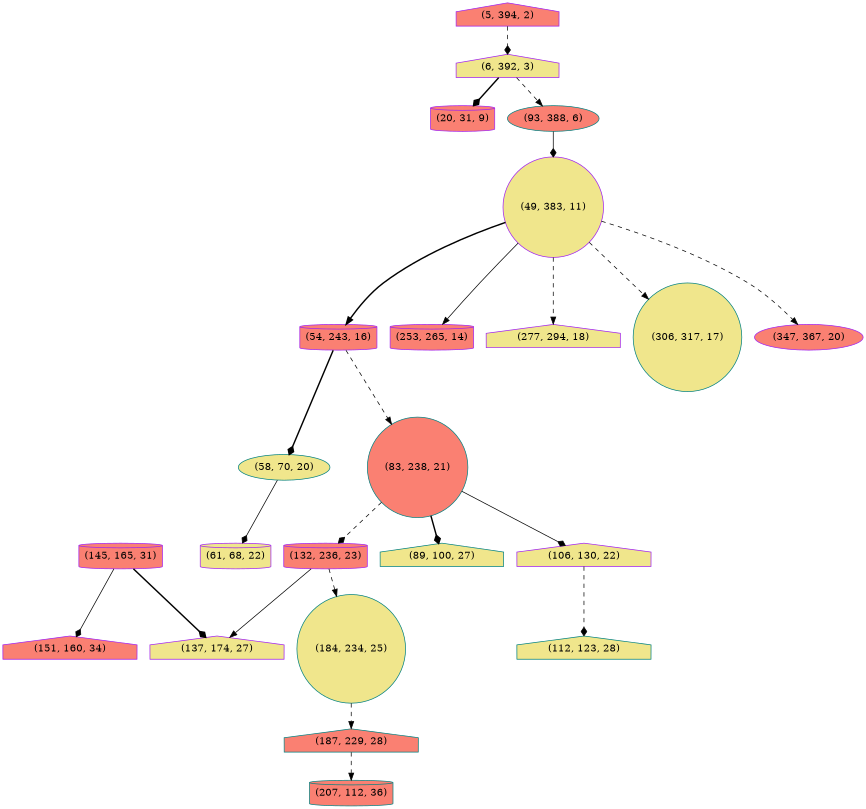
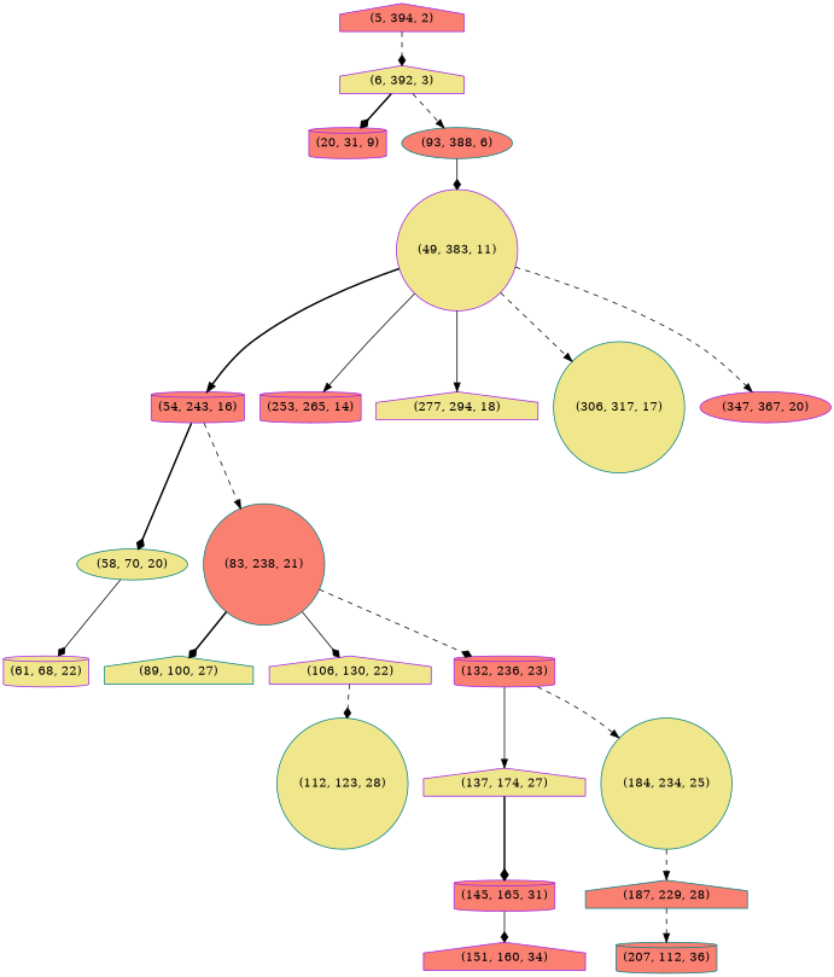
  digraph {
    node [color=purple fillcolor=salmon shape=house style=filled]
    edge [arrowhead=diamond style=dashed]
    "(6, 392, 3)" [fillcolor=khaki]
    "(5, 394, 2)"
    "(20, 31, 9)" [shape=cylinder]
    n4 [color=teal label="(93, 388, 6)" shape=ellipse]
    "(49, 383, 11)" [fillcolor=khaki shape=circle]
    "(54, 243, 16)" [shape=cylinder]
    "(253, 265, 14)" [shape=cylinder]
    "(277, 294, 18)" [fillcolor=khaki]
    "(306, 317, 17)" [color=teal fillcolor=khaki shape=circle]
    "(347, 367, 20)" [shape=ellipse]
    "(58, 70, 20)" [color=teal fillcolor=khaki shape=ellipse]
    "(83, 238, 21)" [color=teal shape=circle]
    "(61, 68, 22)" [fillcolor=khaki shape=cylinder]
    "(89, 100, 27)" [color=teal fillcolor=khaki]
    "(106, 130, 22)" [fillcolor=khaki]
    "(132, 236, 23)" [shape=cylinder]
-   "(112, 123, 28)" [color=teal fillcolor=khaki]
+   "(112, 123, 28)" [color=teal fillcolor=khaki shape=circle]
    "(137, 174, 27)" [fillcolor=khaki]
    "(184, 234, 25)" [color=teal fillcolor=khaki shape=circle]
    "(145, 165, 31)" [shape=cylinder]
    "(187, 229, 28)" [color=teal]
    "(151, 160, 34)"
    n23 [color=teal label="(207, 112, 36)" shape=cylinder]
    "(6, 392, 3)" -> "(20, 31, 9)" [style=bold]
    "(6, 392, 3)" -> n4 [arrowhead=normal]
    "(5, 394, 2)" -> "(6, 392, 3)"
    n4 -> "(49, 383, 11)" [style=solid]
    "(49, 383, 11)" -> "(54, 243, 16)" [arrowhead=normal style=bold]
    "(49, 383, 11)" -> "(253, 265, 14)" [arrowhead=normal style=solid]
-   "(49, 383, 11)" -> "(277, 294, 18)" [arrowhead=normal]
+   "(49, 383, 11)" -> "(277, 294, 18)" [arrowhead=normal style=solid]
    "(49, 383, 11)" -> "(306, 317, 17)" [arrowhead=normal]
    "(49, 383, 11)" -> "(347, 367, 20)" [arrowhead=normal]
    "(54, 243, 16)" -> "(58, 70, 20)" [style=bold]
    "(54, 243, 16)" -> "(83, 238, 21)" [arrowhead=normal]
    "(58, 70, 20)" -> "(61, 68, 22)" [style=solid]
    "(83, 238, 21)" -> "(89, 100, 27)" [style=bold]
    "(83, 238, 21)" -> "(106, 130, 22)" [style=solid]
    "(83, 238, 21)" -> "(132, 236, 23)"
    "(106, 130, 22)" -> "(112, 123, 28)"
    "(132, 236, 23)" -> "(137, 174, 27)" [arrowhead=normal style=solid]
    "(132, 236, 23)" -> "(184, 234, 25)" [arrowhead=normal]
-   "(145, 165, 31)" -> "(137, 174, 27)" [style=bold]
+   "(137, 174, 27)" -> "(145, 165, 31)" [style=bold]
    "(184, 234, 25)" -> "(187, 229, 28)" [arrowhead=normal]
    "(145, 165, 31)" -> "(151, 160, 34)" [style=solid]
    "(187, 229, 28)" -> n23 [arrowhead=normal]
  }
